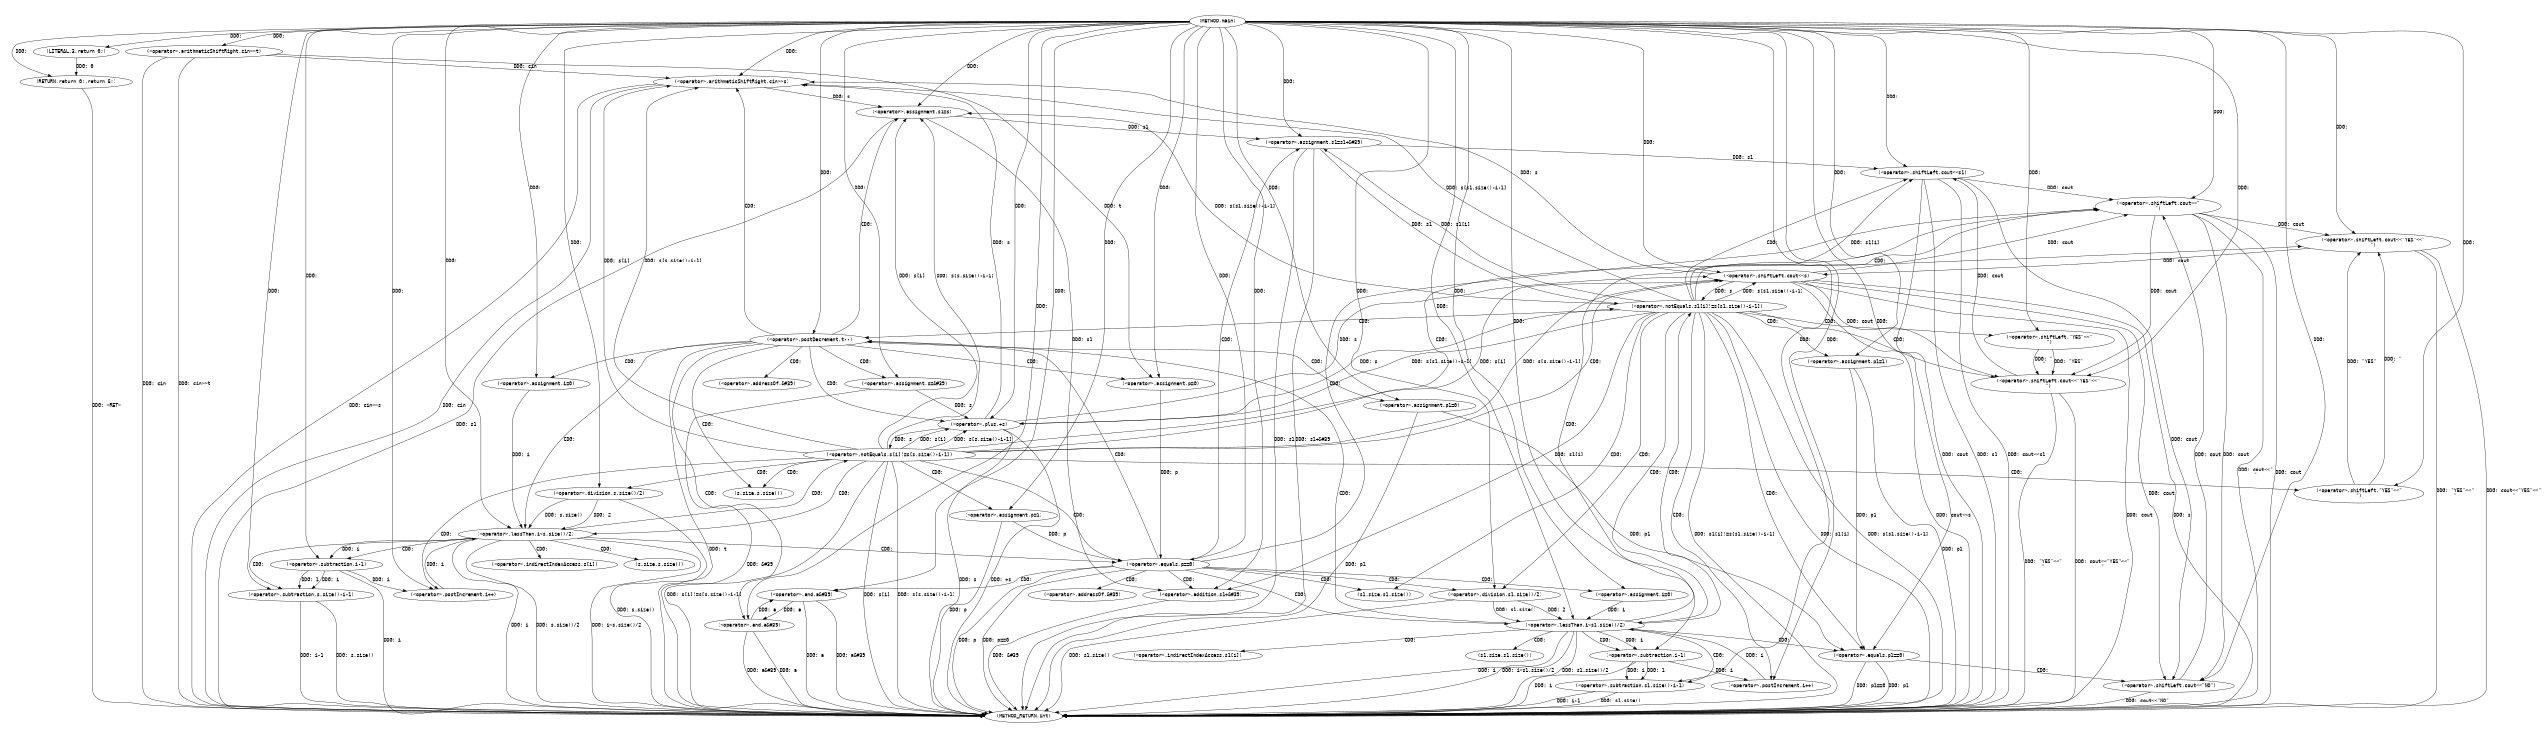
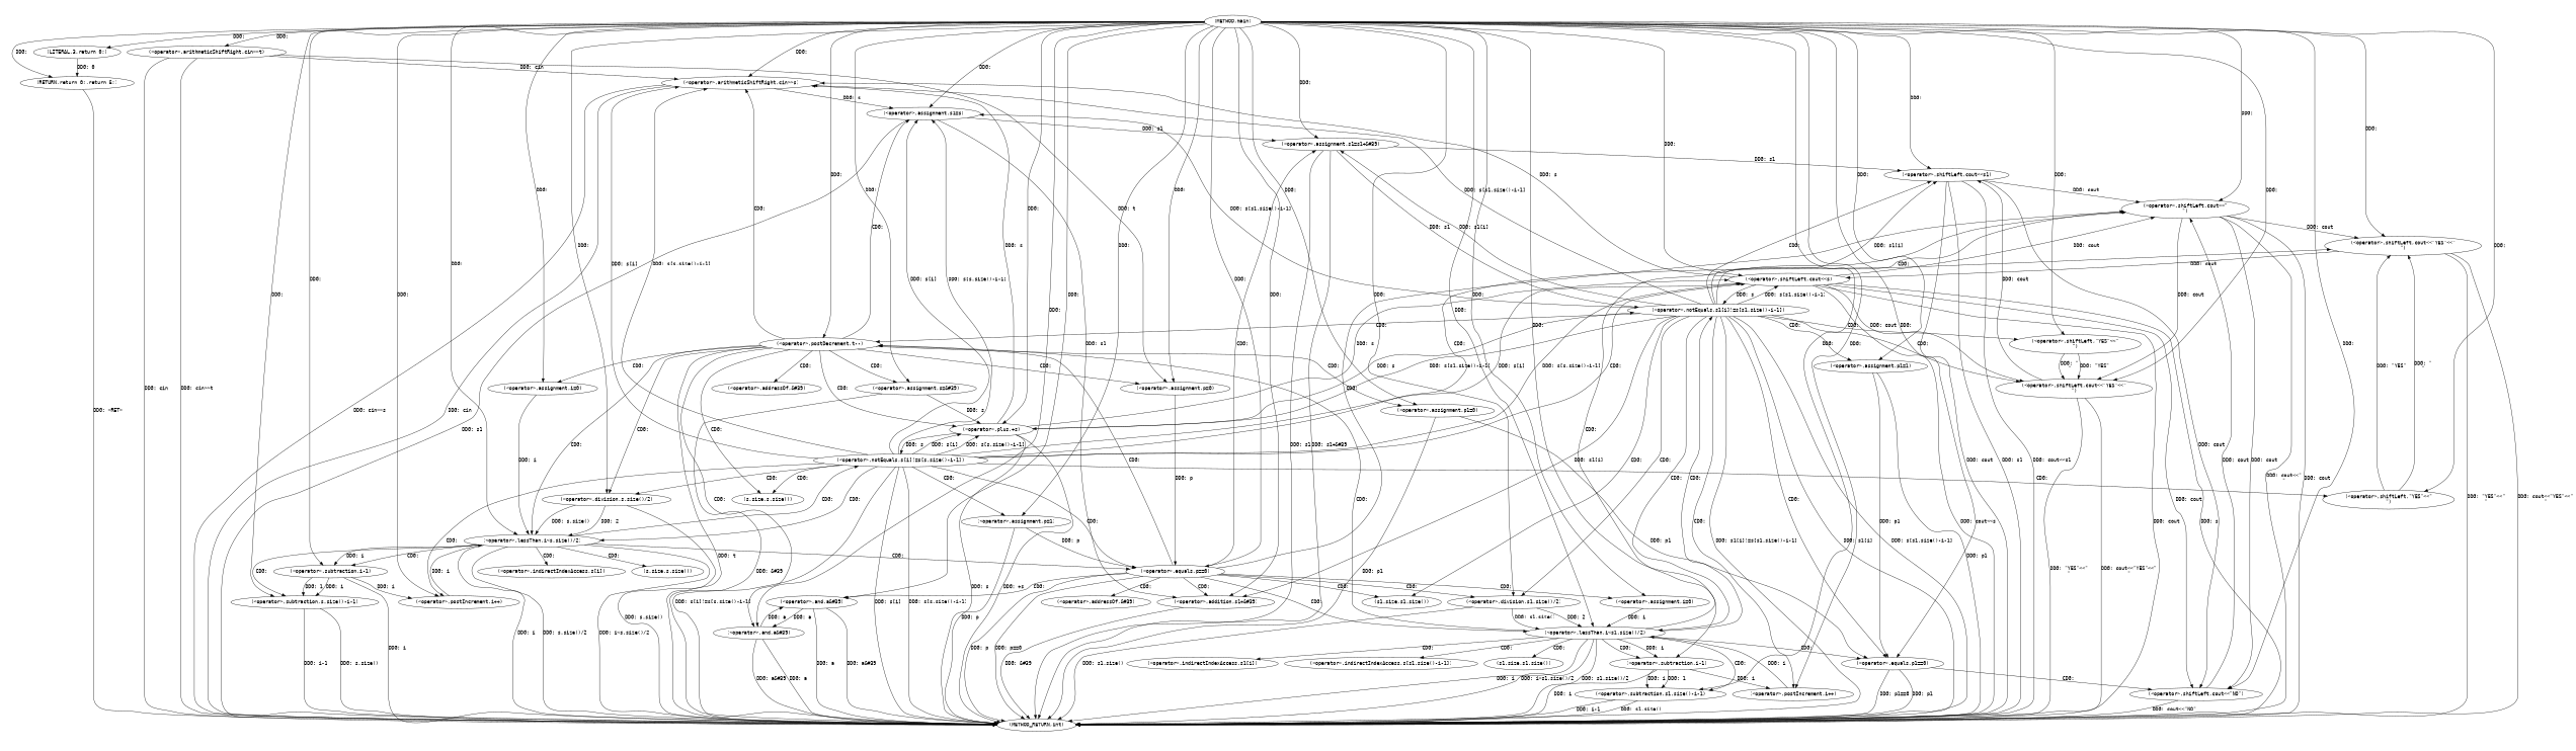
  digraph {
    fontname="DejaVu Sans Mono"
    node [fontname="DejaVu Sans Mono"]
    edge [fontname="DejaVu Sans Mono"]
    n1 [label="(METHOD,main)"]
    n2 [label="(<operator>.arithmeticShiftRight,cin>>t)"]
    n3 [label="(RETURN,return 0;,return 5;)"]
    n4 [label="(<operator>.postDecrement,t--)"]
    n5 [label="(LITERAL,3,return 0;)"]
    n6 [label="(<operator>.arithmeticShiftRight,cin>>s)"]
    n7 [label="(<operator>.assignment,s1=s)"]
    n8 [label="(<operator>.assignment,s=&#39)"]
    n9 [label="(<operator>.and,a&#39)"]
    n10 [label="(<operator>.plus,+s)"]
    n11 [label="(<operator>.assignment,p=0)"]
    n12 [label="(<operator>.assignment,p1=0)"]
    n13 [label="(<operator>.shiftLeft,cout<<\"\n\")"]
    n14 [label="(<operator>.assignment,i=0)"]
    n15 [label="(<operator>.lessThan,i<s.size()/2)"]
    n16 [label="(<operator>.postIncrement,i++)"]
    n17 [label="(<operator>.equals,p==0)"]
    n18 [label="(<operator>.assignment,s1=s1+&#39)"]
    n19 [label="(<operator>.and,a&#39)"]
    n20 [label="(<operator>.division,s.size()/2)"]
    n21 [label="(<operator>.assignment,i=0)"]
    n22 [label="(<operator>.lessThan,i<s1.size()/2)"]
    n23 [label="(<operator>.postIncrement,i++)"]
    n24 [label="(<operator>.equals,p1==0)"]
    n25 [label="(<operator>.assignment,p=1)"]
    n26 [label="(<operator>.shiftLeft,cout<<\"YES\"<<\"\n\")"]
    n27 [label="(<operator>.shiftLeft,cout<<s)"]
    n28 [label="(<operator>.addition,s1+&#39)"]
    n29 [label="(<operator>.shiftLeft,cout<<\"NO\")"]
    n30 [label="(<operator>.division,s1.size()/2)"]
    n31 [label="(<operator>.subtraction,s.size()-i-1)"]
    n32 [label="(<operator>.shiftLeft,\"YES\"<<\"\n\")"]
    n33 [label="(<operator>.assignment,p1=1)"]
    n34 [label="(<operator>.shiftLeft,cout<<\"YES\"<<\"\n\")"]
    n35 [label="(<operator>.shiftLeft,cout<<s1)"]
    n36 [label="(<operator>.subtraction,i-1)"]
    n37 [label="(<operator>.subtraction,s1.size()-i-1)"]
    n38 [label="(<operator>.shiftLeft,\"YES\"<<\"\n\")"]
    n39 [label="(<operator>.subtraction,i-1)"]
    n40 [label="(METHOD_RETURN,int)"]
    n41 [label="(<operator>.addressOf,&#39)"]
    n42 [label="(s.size,s.size())"]
    n43 [label="(<operator>.notEquals,s[i]!=s[s.size()-i-1])"]
    n44 [label="(<operator>.notEquals,s1[i]!=s[s1.size()-i-1])"]
    n45 [label="(<operator>.indirectIndexAccess,s[i])"]
    n46 [label="(s.size,s.size())"]
    n47 [label="(<operator>.addressOf,&#39)"]
    n48 [label="(s1.size,s1.size())"]
    n49 [label="(<operator>.indirectIndexAccess,s1[i])"]
+   n50 [label="(<operator>.indirectIndexAccess,s[s1.size()-i-1])"]
    n51 [label="(s1.size,s1.size())"]
    n1 -> n2 [label="DDG: "]
    n1 -> n3 [label="DDG: "]
    n1 -> n4 [label="DDG: "]
    n1 -> n5 [label="DDG: "]
    n1 -> n6 [label="DDG: "]
    n1 -> n7 [label="DDG: "]
    n1 -> n8 [label="DDG: "]
    n1 -> n9 [label="DDG: "]
    n1 -> n10 [label="DDG: "]
    n1 -> n11 [label="DDG: "]
    n1 -> n12 [label="DDG: "]
    n1 -> n13 [label="DDG: "]
    n1 -> n14 [label="DDG: "]
    n1 -> n15 [label="DDG: "]
    n1 -> n16 [label="DDG: "]
    n1 -> n17 [label="DDG: "]
    n1 -> n18 [label="DDG: "]
    n1 -> n19 [label="DDG: "]
    n1 -> n20 [label="DDG: "]
    n1 -> n21 [label="DDG: "]
    n1 -> n22 [label="DDG: "]
    n1 -> n23 [label="DDG: "]
    n1 -> n24 [label="DDG: "]
    n1 -> n25 [label="DDG: "]
    n1 -> n26 [label="DDG: "]
    n1 -> n27 [label="DDG: "]
    n1 -> n28 [label="DDG: "]
    n1 -> n29 [label="DDG: "]
    n1 -> n30 [label="DDG: "]
    n1 -> n31 [label="DDG: "]
    n1 -> n32 [label="DDG: "]
    n1 -> n33 [label="DDG: "]
    n1 -> n34 [label="DDG: "]
    n1 -> n35 [label="DDG: "]
    n1 -> n36 [label="DDG: "]
    n1 -> n37 [label="DDG: "]
    n1 -> n38 [label="DDG: "]
    n1 -> n39 [label="DDG: "]
    n2 -> n6 [label="DDG: cin"]
    n2 -> n11 [label="DDG: t"]
    n2 -> n40 [label="DDG: cin"]
    n2 -> n40 [label="DDG: cin>>t"]
    n3 -> n40 [label="DDG: <RET>"]
    n4 -> n6 [label="CDG: "]
    n4 -> n7 [label="CDG: "]
    n4 -> n8 [label="CDG: "]
    n4 -> n9 [label="CDG: "]
    n4 -> n10 [label="CDG: "]
    n4 -> n11 [label="CDG: "]
    n4 -> n12 [label="CDG: "]
    n4 -> n14 [label="CDG: "]
    n4 -> n15 [label="CDG: "]
+   n4 -> n20 [label="CDG: "]
    n4 -> n40 [label="DDG: t"]
    n4 -> n41 [label="CDG: "]
    n4 -> n42 [label="CDG: "]
    n5 -> n3 [label="DDG: 0"]
    n6 -> n7 [label="DDG: s"]
    n6 -> n40 [label="DDG: cin"]
    n6 -> n40 [label="DDG: cin>>s"]
    n7 -> n18 [label="DDG: s1"]
    n7 -> n28 [label="DDG: s1"]
    n7 -> n40 [label="DDG: s1"]
    n8 -> n10 [label="DDG: s"]
    n8 -> n40 [label="DDG: &#39"]
    n9 -> n19 [label="DDG: a"]
    n9 -> n40 [label="DDG: a"]
    n9 -> n40 [label="DDG: a&#39"]
    n10 -> n6 [label="DDG: s"]
    n10 -> n27 [label="DDG: s"]
    n10 -> n40 [label="DDG: s"]
    n10 -> n40 [label="DDG: +s"]
    n10 -> n43 [label="DDG: s"]
    n10 -> n44 [label="DDG: s"]
    n11 -> n17 [label="DDG: p"]
    n12 -> n24 [label="DDG: p1"]
    n12 -> n40 [label="DDG: p1"]
    n13 -> n26 [label="DDG: cout"]
    n13 -> n29 [label="DDG: cout"]
    n13 -> n34 [label="DDG: cout"]
    n13 -> n40 [label="DDG: cout"]
    n13 -> n40 [label="DDG: cout<<\"\n\""]
    n14 -> n15 [label="DDG: i"]
    n15 -> n17 [label="CDG: "]
    n15 -> n31 [label="CDG: "]
    n15 -> n36 [label="DDG: i"]
    n15 -> n36 [label="CDG: "]
    n15 -> n40 [label="DDG: i"]
    n15 -> n40 [label="DDG: s.size()/2"]
    n15 -> n40 [label="DDG: i<s.size()/2"]
    n15 -> n43 [label="CDG: "]
    n15 -> n45 [label="CDG: "]
    n15 -> n46 [label="CDG: "]
    n16 -> n15 [label="DDG: i"]
    n17 -> n4 [label="CDG: "]
    n17 -> n13 [label="CDG: "]
    n17 -> n18 [label="CDG: "]
    n17 -> n19 [label="CDG: "]
    n17 -> n21 [label="CDG: "]
    n17 -> n22 [label="CDG: "]
    n17 -> n28 [label="CDG: "]
    n17 -> n30 [label="CDG: "]
    n17 -> n40 [label="DDG: p"]
    n17 -> n40 [label="DDG: p==0"]
    n17 -> n47 [label="CDG: "]
    n17 -> n48 [label="CDG: "]
    n18 -> n35 [label="DDG: s1"]
    n18 -> n40 [label="DDG: s1"]
    n18 -> n40 [label="DDG: s1+&#39"]
    n18 -> n44 [label="DDG: s1"]
    n19 -> n9 [label="DDG: a"]
    n19 -> n40 [label="DDG: a"]
    n19 -> n40 [label="DDG: a&#39"]
    n20 -> n15 [label="DDG: 2"]
    n20 -> n15 [label="DDG: s.size()"]
    n20 -> n40 [label="DDG: s.size()"]
    n21 -> n22 [label="DDG: i"]
    n22 -> n4 [label="CDG: "]
    n22 -> n13 [label="CDG: "]
    n22 -> n24 [label="CDG: "]
    n22 -> n37 [label="CDG: "]
    n22 -> n39 [label="DDG: i"]
    n22 -> n39 [label="CDG: "]
    n22 -> n40 [label="DDG: i"]
    n22 -> n40 [label="DDG: s1.size()/2"]
    n22 -> n40 [label="DDG: i<s1.size()/2"]
    n22 -> n44 [label="CDG: "]
    n22 -> n49 [label="CDG: "]
+   n22 -> n50 [label="CDG: "]
    n22 -> n51 [label="CDG: "]
    n23 -> n22 [label="DDG: i"]
    n24 -> n29 [label="CDG: "]
    n24 -> n40 [label="DDG: p1"]
    n24 -> n40 [label="DDG: p1==0"]
    n25 -> n17 [label="DDG: p"]
    n25 -> n40 [label="DDG: p"]
    n26 -> n27 [label="DDG: cout"]
    n26 -> n40 [label="DDG: \"YES\"<<\"\n\""]
    n26 -> n40 [label="DDG: cout<<\"YES\"<<\"\n\""]
    n27 -> n6 [label="DDG: s"]
    n27 -> n13 [label="DDG: cout"]
    n27 -> n29 [label="DDG: cout"]
    n27 -> n34 [label="DDG: cout"]
    n27 -> n40 [label="DDG: cout"]
    n27 -> n40 [label="DDG: s"]
    n27 -> n40 [label="DDG: cout<<s"]
    n27 -> n44 [label="DDG: s"]
    n28 -> n40 [label="DDG: &#39"]
    n29 -> n13 [label="DDG: cout"]
    n29 -> n40 [label="DDG: cout<<\"NO\""]
    n30 -> n22 [label="DDG: 2"]
    n30 -> n22 [label="DDG: s1.size()"]
    n30 -> n40 [label="DDG: s1.size()"]
    n31 -> n40 [label="DDG: s.size()"]
    n31 -> n40 [label="DDG: i-1"]
    n32 -> n26 [label="DDG: \"YES\""]
    n32 -> n26 [label="DDG: \"\n\""]
    n33 -> n24 [label="DDG: p1"]
    n33 -> n40 [label="DDG: p1"]
    n34 -> n35 [label="DDG: cout"]
    n34 -> n40 [label="DDG: \"YES\"<<\"\n\""]
    n34 -> n40 [label="DDG: cout<<\"YES\"<<\"\n\""]
    n35 -> n13 [label="DDG: cout"]
    n35 -> n29 [label="DDG: cout"]
    n35 -> n40 [label="DDG: cout"]
    n35 -> n40 [label="DDG: s1"]
    n35 -> n40 [label="DDG: cout<<s1"]
    n36 -> n16 [label="DDG: i"]
    n36 -> n31 [label="DDG: 1"]
    n36 -> n31 [label="DDG: i"]
    n36 -> n40 [label="DDG: i"]
    n37 -> n40 [label="DDG: s1.size()"]
    n37 -> n40 [label="DDG: i-1"]
    n38 -> n34 [label="DDG: \"YES\""]
    n38 -> n34 [label="DDG: \"\n\""]
    n39 -> n23 [label="DDG: i"]
    n39 -> n37 [label="DDG: 1"]
    n39 -> n37 [label="DDG: i"]
    n39 -> n40 [label="DDG: i"]
    n43 -> n6 [label="DDG: s[i]"]
    n43 -> n6 [label="DDG: s[s.size()-i-1]"]
    n43 -> n7 [label="DDG: s[i]"]
    n43 -> n7 [label="DDG: s[s.size()-i-1]"]
    n43 -> n10 [label="DDG: s[i]"]
    n43 -> n10 [label="DDG: s[s.size()-i-1]"]
    n43 -> n15 [label="CDG: "]
    n43 -> n16 [label="CDG: "]
    n43 -> n17 [label="CDG: "]
    n43 -> n20 [label="CDG: "]
    n43 -> n25 [label="CDG: "]
    n43 -> n26 [label="CDG: "]
    n43 -> n27 [label="DDG: s[i]"]
    n43 -> n27 [label="DDG: s[s.size()-i-1]"]
    n43 -> n27 [label="CDG: "]
    n43 -> n32 [label="CDG: "]
    n43 -> n40 [label="DDG: s[i]"]
    n43 -> n40 [label="DDG: s[s.size()-i-1]"]
    n43 -> n40 [label="DDG: s[i]!=s[s.size()-i-1]"]
    n43 -> n42 [label="CDG: "]
    n44 -> n4 [label="CDG: "]
    n44 -> n6 [label="DDG: s[s1.size()-i-1]"]
    n44 -> n7 [label="DDG: s[s1.size()-i-1]"]
    n44 -> n10 [label="DDG: s[s1.size()-i-1]"]
    n44 -> n13 [label="CDG: "]
    n44 -> n18 [label="DDG: s1[i]"]
    n44 -> n22 [label="CDG: "]
    n44 -> n23 [label="CDG: "]
    n44 -> n24 [label="CDG: "]
    n44 -> n27 [label="DDG: s[s1.size()-i-1]"]
    n44 -> n28 [label="DDG: s1[i]"]
    n44 -> n30 [label="CDG: "]
    n44 -> n33 [label="CDG: "]
    n44 -> n34 [label="CDG: "]
    n44 -> n35 [label="DDG: s1[i]"]
    n44 -> n35 [label="CDG: "]
    n44 -> n38 [label="CDG: "]
    n44 -> n40 [label="DDG: s1[i]"]
    n44 -> n40 [label="DDG: s[s1.size()-i-1]"]
    n44 -> n40 [label="DDG: s1[i]!=s[s1.size()-i-1]"]
    n44 -> n48 [label="CDG: "]
  }
